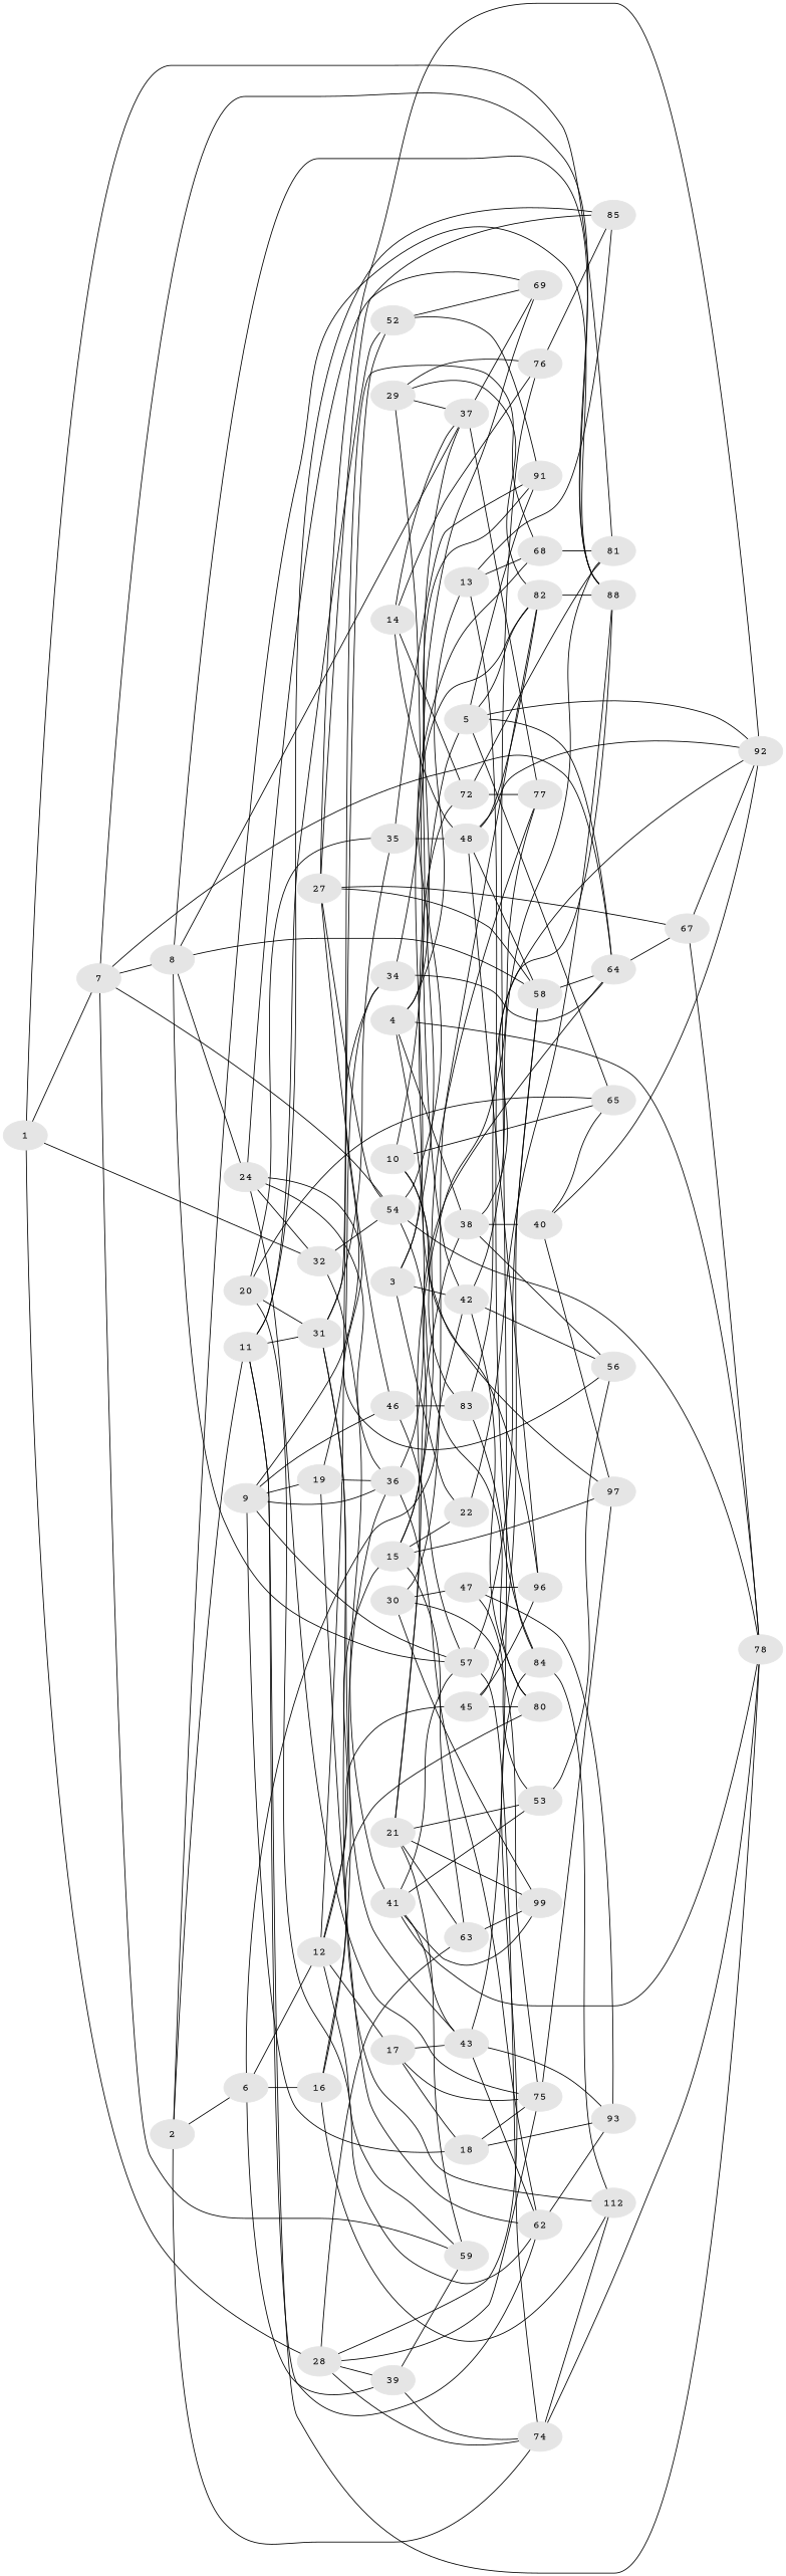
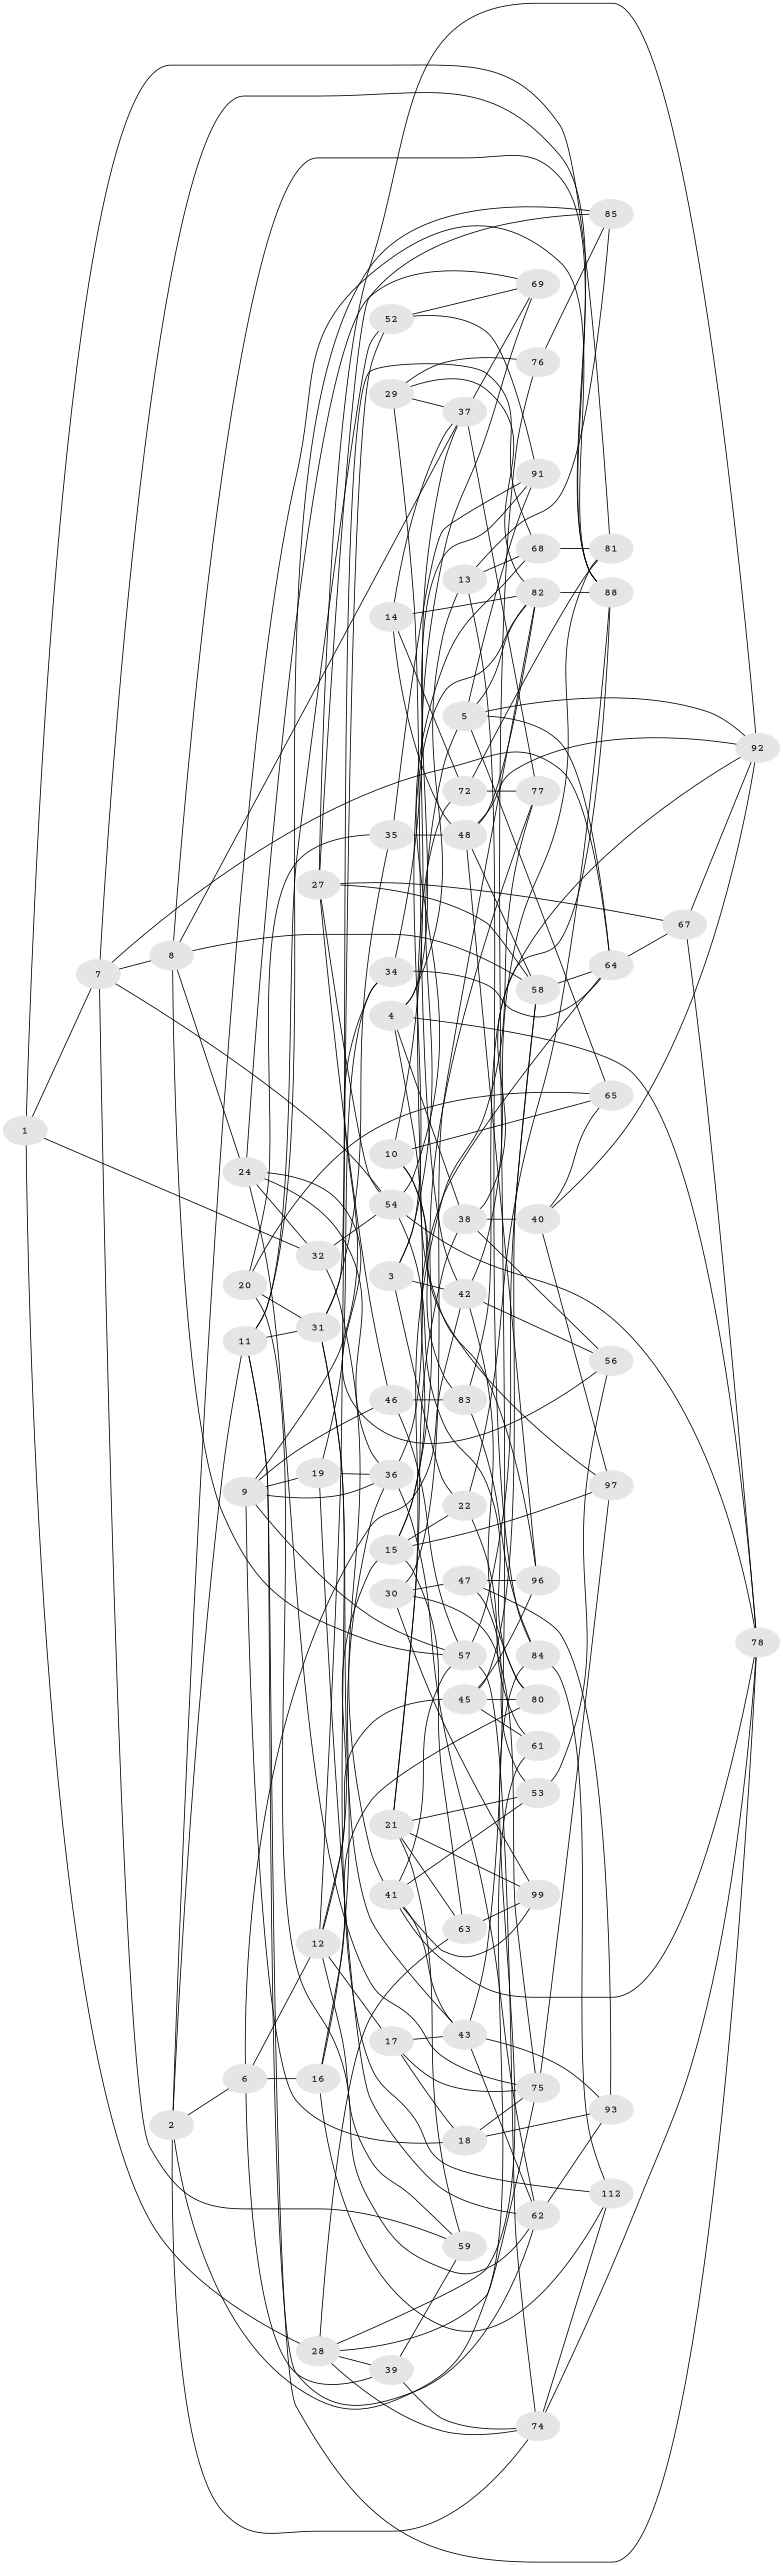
  graph {
    fontname="Courier Prime"
    rankdir=LR
    node [color=gray90 fontname="Courier Prime" style=filled]
    edge [fontname="Courier Prime"]
    7 [super="+108"]
    88 [super="+95"]
    64 [super="+87"]
    8 [super="+26"]
    n5 [label=54 super="+105"]
    59
    1
    28 [super="+107"]
    32
    n10 [label=81]
    74 [super="+81"]
    39 [super="+54"]
    84
    63
    75 [super="+102"]
    41 [super="+71"]
    2 [super="+90"]
    6 [super="+33"]
    11 [super="+110"]
+   61
    42 [super="+111"]
    12 [super="+25"]
    16
    78 [super="+94"]
    31 [super="+49"]
    52
    62 [super="+73"]
    85
    112
    5 [super="+100"]
    82 [super="+101"]
    91
    65
    92 [super="+113"]
    3
    22
    56
    80
    4 [super="+103"]
    13
    38
    96
    68
    40
    67
    15 [super="+79"]
    17
    45 [super="+70"]
    36 [super="+66"]
    24 [super="+109"]
    37 [super="+89"]
    57 [super="+98"]
    58 [super="+104"]
    69
    77
    9 [super="+106"]
    18
    19
    34
    46
    93
    72
    83
    10
    97
    43 [super="+55"]
    35
    14
    48 [super="+51"]
    76
    99
    20
    21 [super="+60"]
    53
    27 [super="+44"]
    29
    30
    47
    7 -- 88
    7 -- 64
    7 -- 8
    7 -- n5
    7 -- 59
    64 -- 67
    8 -- 88
    8 -- 24
    8 -- 37
    8 -- 57
    8 -- 58
    n5 -- 78
    n5 -- 80
    n5 -- 68
    1 -- 7
    1 -- 28
    1 -- 32
    1 -- n10
    28 -- 74
    28 -- 39
    28 -- 84
    28 -- 63
    28 -- 75
    32 -- n5
    32 -- 41
    74 -- 78
    74 -- 112
    39 -- 59
    39 -- 74
    84 -- 112
    63 -- 99
    75 -- 97
    41 -- 78
    41 -- 57
    41 -- 43
    41 -- 99
    41 -- 53
    2 -- 88
    2 -- 74
    2 -- 6
    2 -- 11
+   2 -- 61 [weight=2]
    6 -- 39
    6 -- 42
    6 -- 12
    6 -- 16
    11 -- 78
    11 -- 31
    11 -- 52
    11 -- 62
    11 -- 85
    42 -- n10
    42 -- 56
    42 -- 80
    12 -- 59
    12 -- 52
    12 -- 15
    12 -- 17
    12 -- 45
    16 -- 112
    16 -- 80
    16 -- 36
    31 -- 112
    31 -- 68
    31 -- 43
    31 -- 35
    52 -- 91
    52 -- 69
    62 -- 93
    5 -- 64
    5 -- 82
    5 -- 91
    5 -- 65
    5 -- 92
    82 -- 88
    3 -- 42
    3 -- 5
    3 -- 82
    3 -- 22
    22 -- 88
+   22 -- 61
    4 -- 78
    4 -- 91
    4 -- 13
    4 -- 38
    4 -- 96
    13 -- 84
    13 -- 85
    13 -- 68
    38 -- 92
    38 -- 56
    38 -- 40
    68 -- n10
    40 -- 65
    40 -- 92
    40 -- 97
    67 -- 78
    67 -- 92
    15 -- 64
    15 -- 63
    15 -- 22
    15 -- 77
    15 -- 97
    17 -- 75
    17 -- 18
    17 -- 43
+   45 -- 61
    45 -- 80
    45 -- 96
    45 -- 58
    36 -- 62
    36 -- 72
    24 -- 32
    24 -- 75
    24 -- 56
    24 -- 36
    24 -- 69
    37 -- 69
    37 -- 77
    57 -- 74
    57 -- 58
    58 -- 64
    9 -- 36
    9 -- 57
    9 -- 18
    9 -- 19
    9 -- 34
    9 -- 46
    18 -- 75
    18 -- 93
    19 -- 62
    19 -- 36
    19 -- 34
    34 -- 64
    34 -- 37
    46 -- 57
    46 -- 83
    72 -- n10
    72 -- 77
    83 -- 88
    83 -- 84
    10 -- 65
    10 -- 69
    10 -- 83
    10 -- 97
    43 -- 62
    43 -- 93
    43 -- 76
    35 -- 91
    35 -- 48
    14 -- 37
    14 -- 72
    14 -- 48
-   14 -- 76
+   14 -- 82
    48 -- 82
    48 -- 92
    48 -- 96
    48 -- 58
    76 -- 85
    20 -- 31
    20 -- 62
    20 -- 65
    20 -- 35
    21 -- 59
    21 -- 63
    21 -- 38
    21 -- 77
    21 -- 99
    21 -- 53
    53 -- 56
    27 -- n5
    27 -- 85
    27 -- 92
    27 -- 67
    27 -- 58
    27 -- 46
    29 -- 42
    29 -- 82
    29 -- 37
    29 -- 76
    30 -- 75
    30 -- 82
    30 -- 99
    30 -- 47
    47 -- 96
    47 -- 93
    47 -- 53
  }
